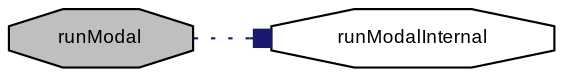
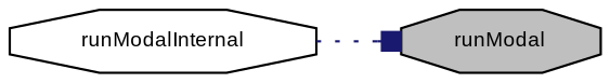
  digraph {
    rankdir=LR
    node [color=black fontname=Arial fontsize=9 shape=octagon]
    n1 [fillcolor=grey75 fontcolor=black height=0.2 label=runModal style=filled width=0.4]
    n2 [height=0.2 label=runModalInternal width=0.4]
-   n1 -> n2 [color=midnightblue fontname=Arial fontsize=9 labelfontname=Arial labelfontsize=9 style=dotted arrowhead=box]
+   n2 -> n1 [color=midnightblue fontname=Arial fontsize=9 labelfontname=Arial labelfontsize=9 style=dotted arrowhead=box]
  }
